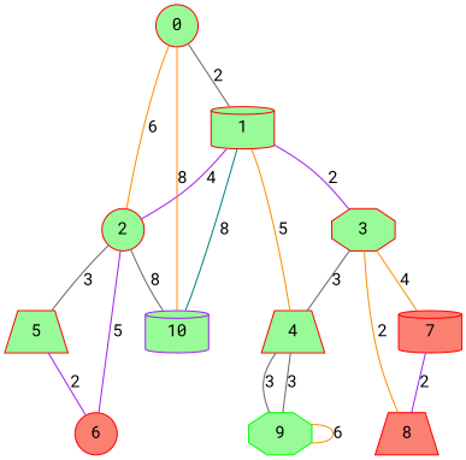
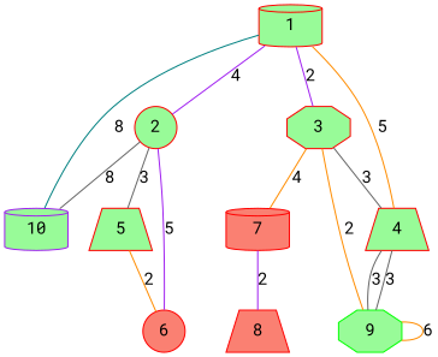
  graph {
    fontname="Roboto Mono"
    node [color=red fillcolor=palegreen fontname="Roboto Mono" shape=cylinder style=filled weight=1]
    edge [color=darkorange fontname="Roboto Mono"]
    1
-   0 [shape=circle]
    2 [shape=circle]
    10 [color=purple weight=4]
    3 [shape=octagon]
    4 [shape=trapezium]
    5 [shape=trapezium]
    6 [fillcolor=salmon shape=circle]
    7 [fillcolor=salmon]
    8 [fillcolor=salmon shape=trapezium]
    9 [color=green shape=octagon weight=2]
    1 -- 2 [color=purple label=4]
    1 -- 10 [color=teal label=8]
    1 -- 3 [color=purple label=2]
    1 -- 4 [label=5]
-   0 -- 1 [color=gray40 label=2]
-   0 -- 2 [label=6]
-   0 -- 10 [label=8]
    2 -- 10 [color=gray40 label=8]
    2 -- 5 [color=gray40 label=3]
    2 -- 6 [color=purple label=5]
    3 -- 4 [color=gray40 label=3]
    3 -- 7 [label=4]
-   3 -- 8 [label=2]
+   3 -- 9 [label=2]
    4 -- 9 [color=gray40 label=3]
    4 -- 9 [color=gray40 label=3]
-   5 -- 6 [color=purple label=2]
+   5 -- 6 [label=2]
    7 -- 8 [color=purple label=2]
    9 -- 9 [label=6]
  }
